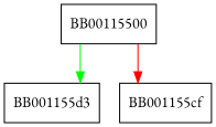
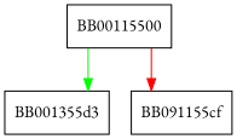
  digraph {
    fontname="EB Garamond"
    splines=ortho
    node [fontname="EB Garamond" shape=box]
    edge [fontname="EB Garamond"]
    BB00115500
-   BB001155d3
-   BB001155cf
+   BB001155d3 [label=BB001355d3]
+   BB001155cf [label=BB091155cf]
    BB00115500 -> BB001155d3 [color=green]
    BB00115500 -> BB001155cf [color=red]
  }
